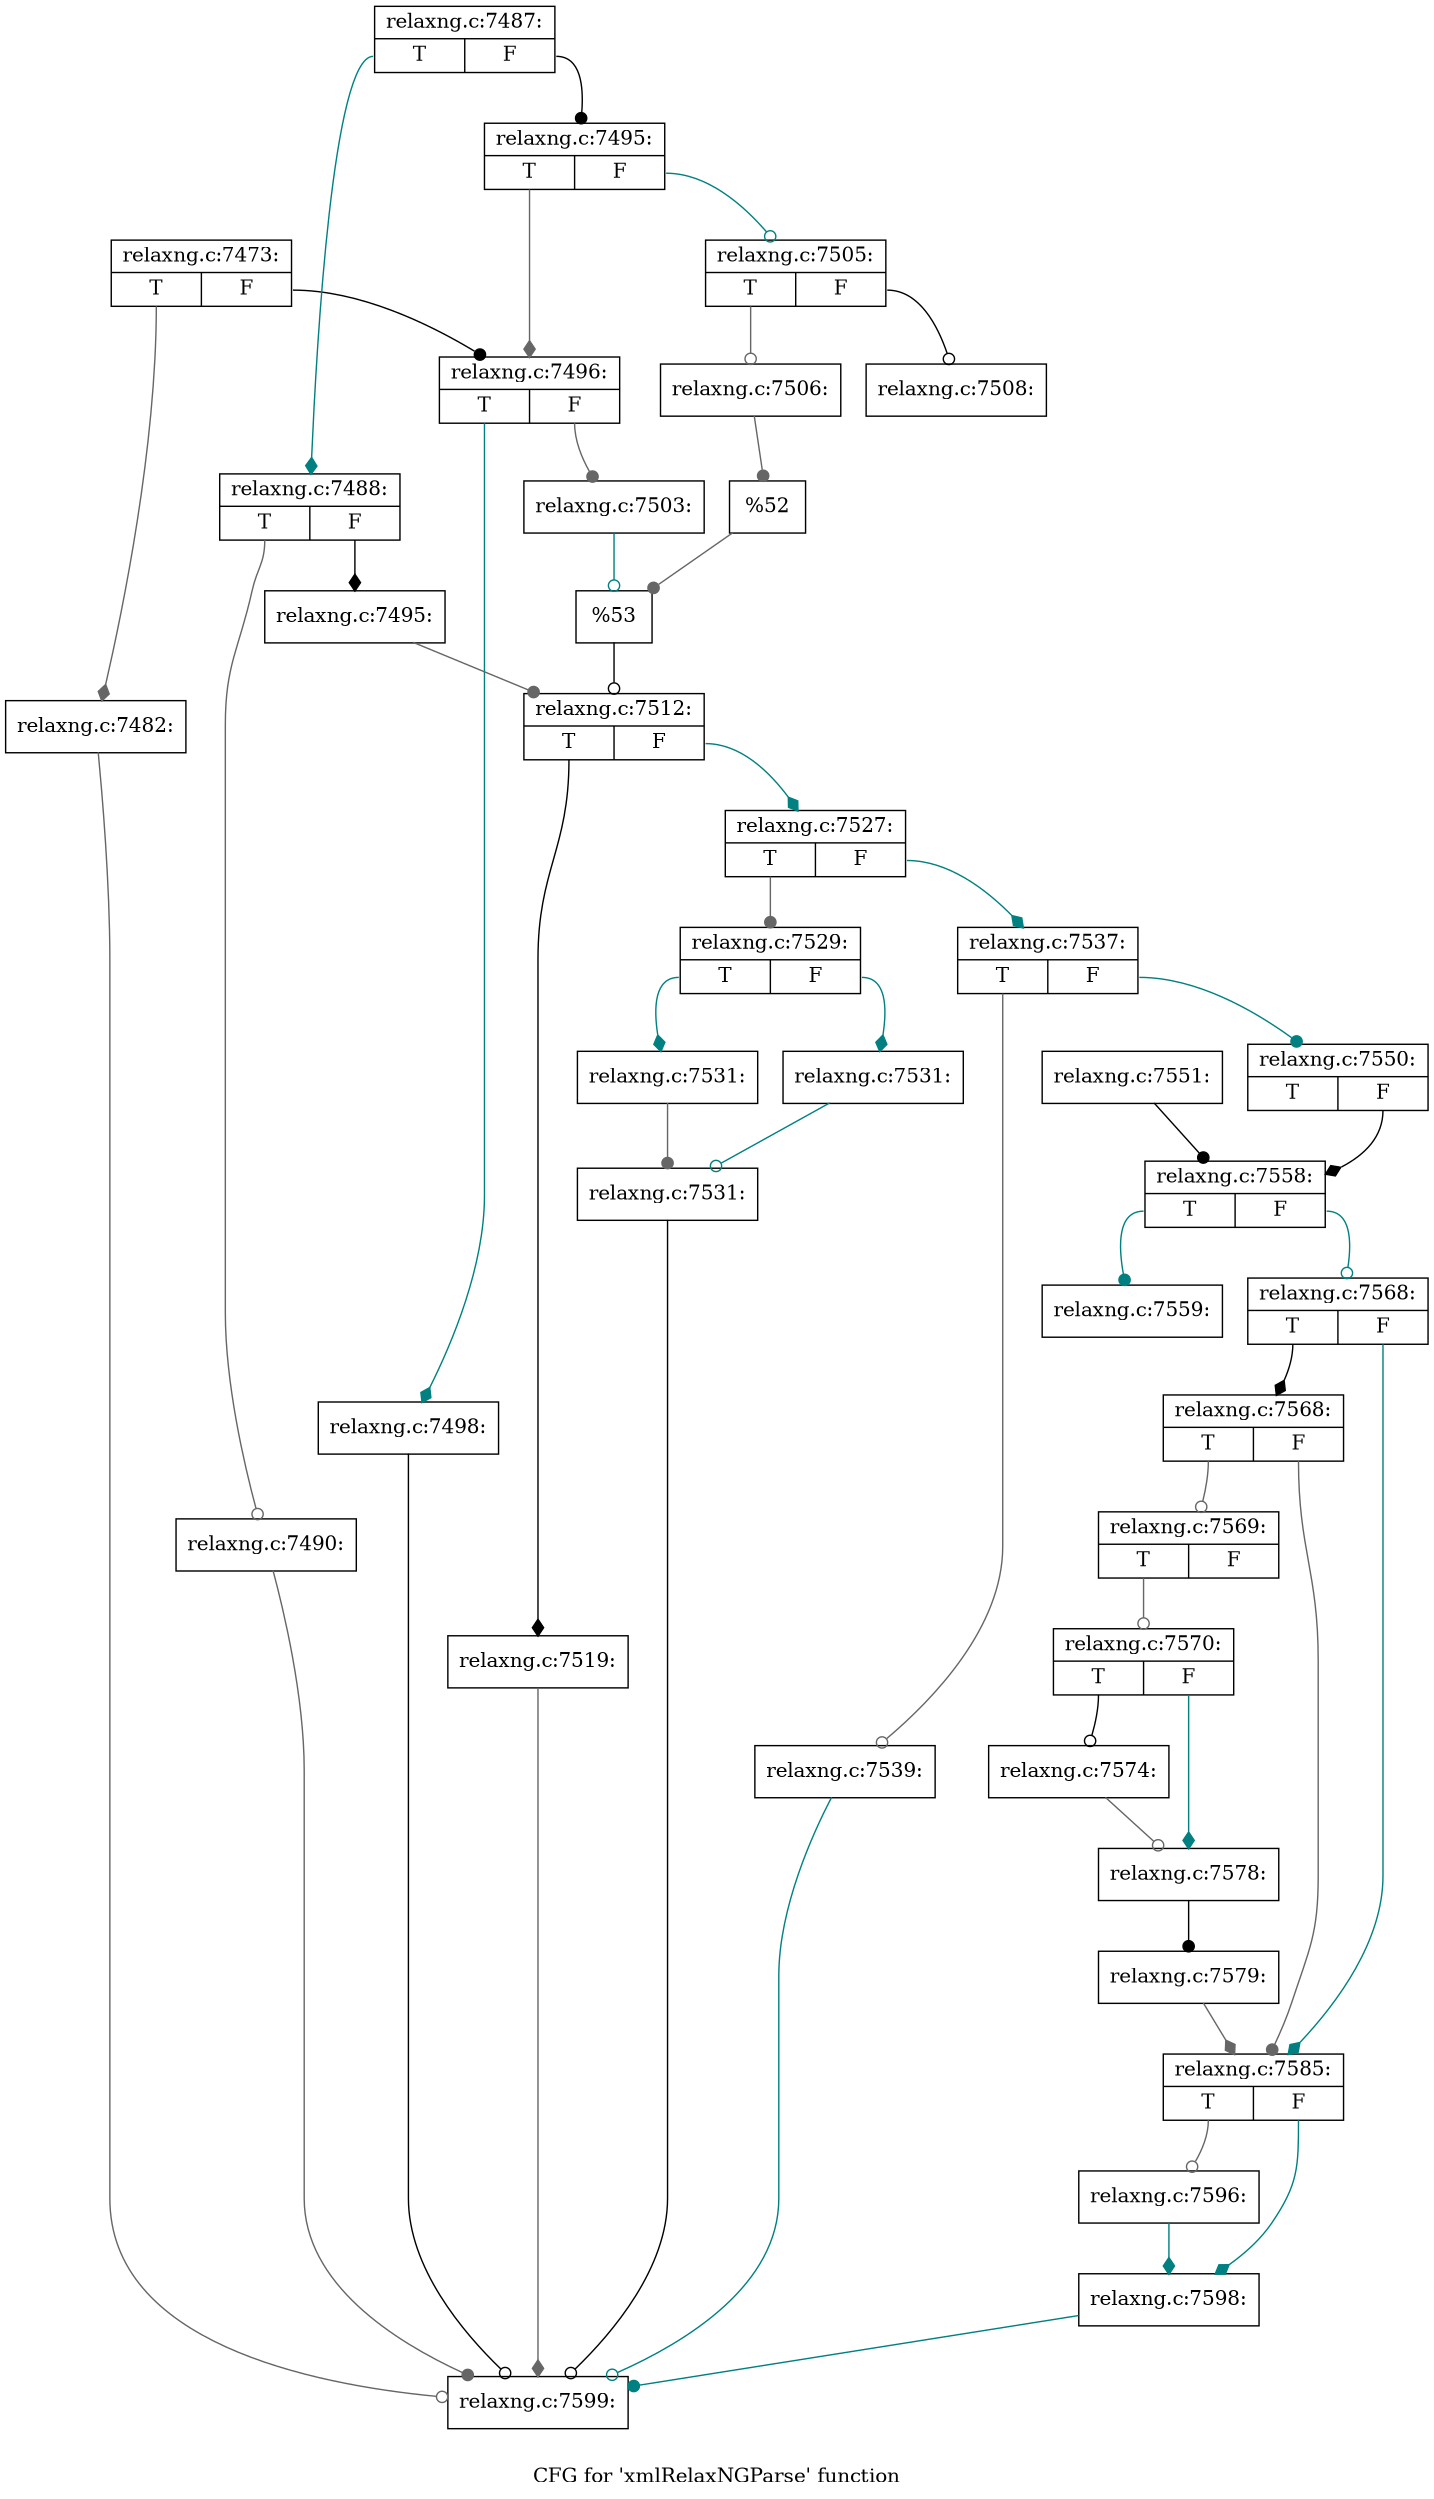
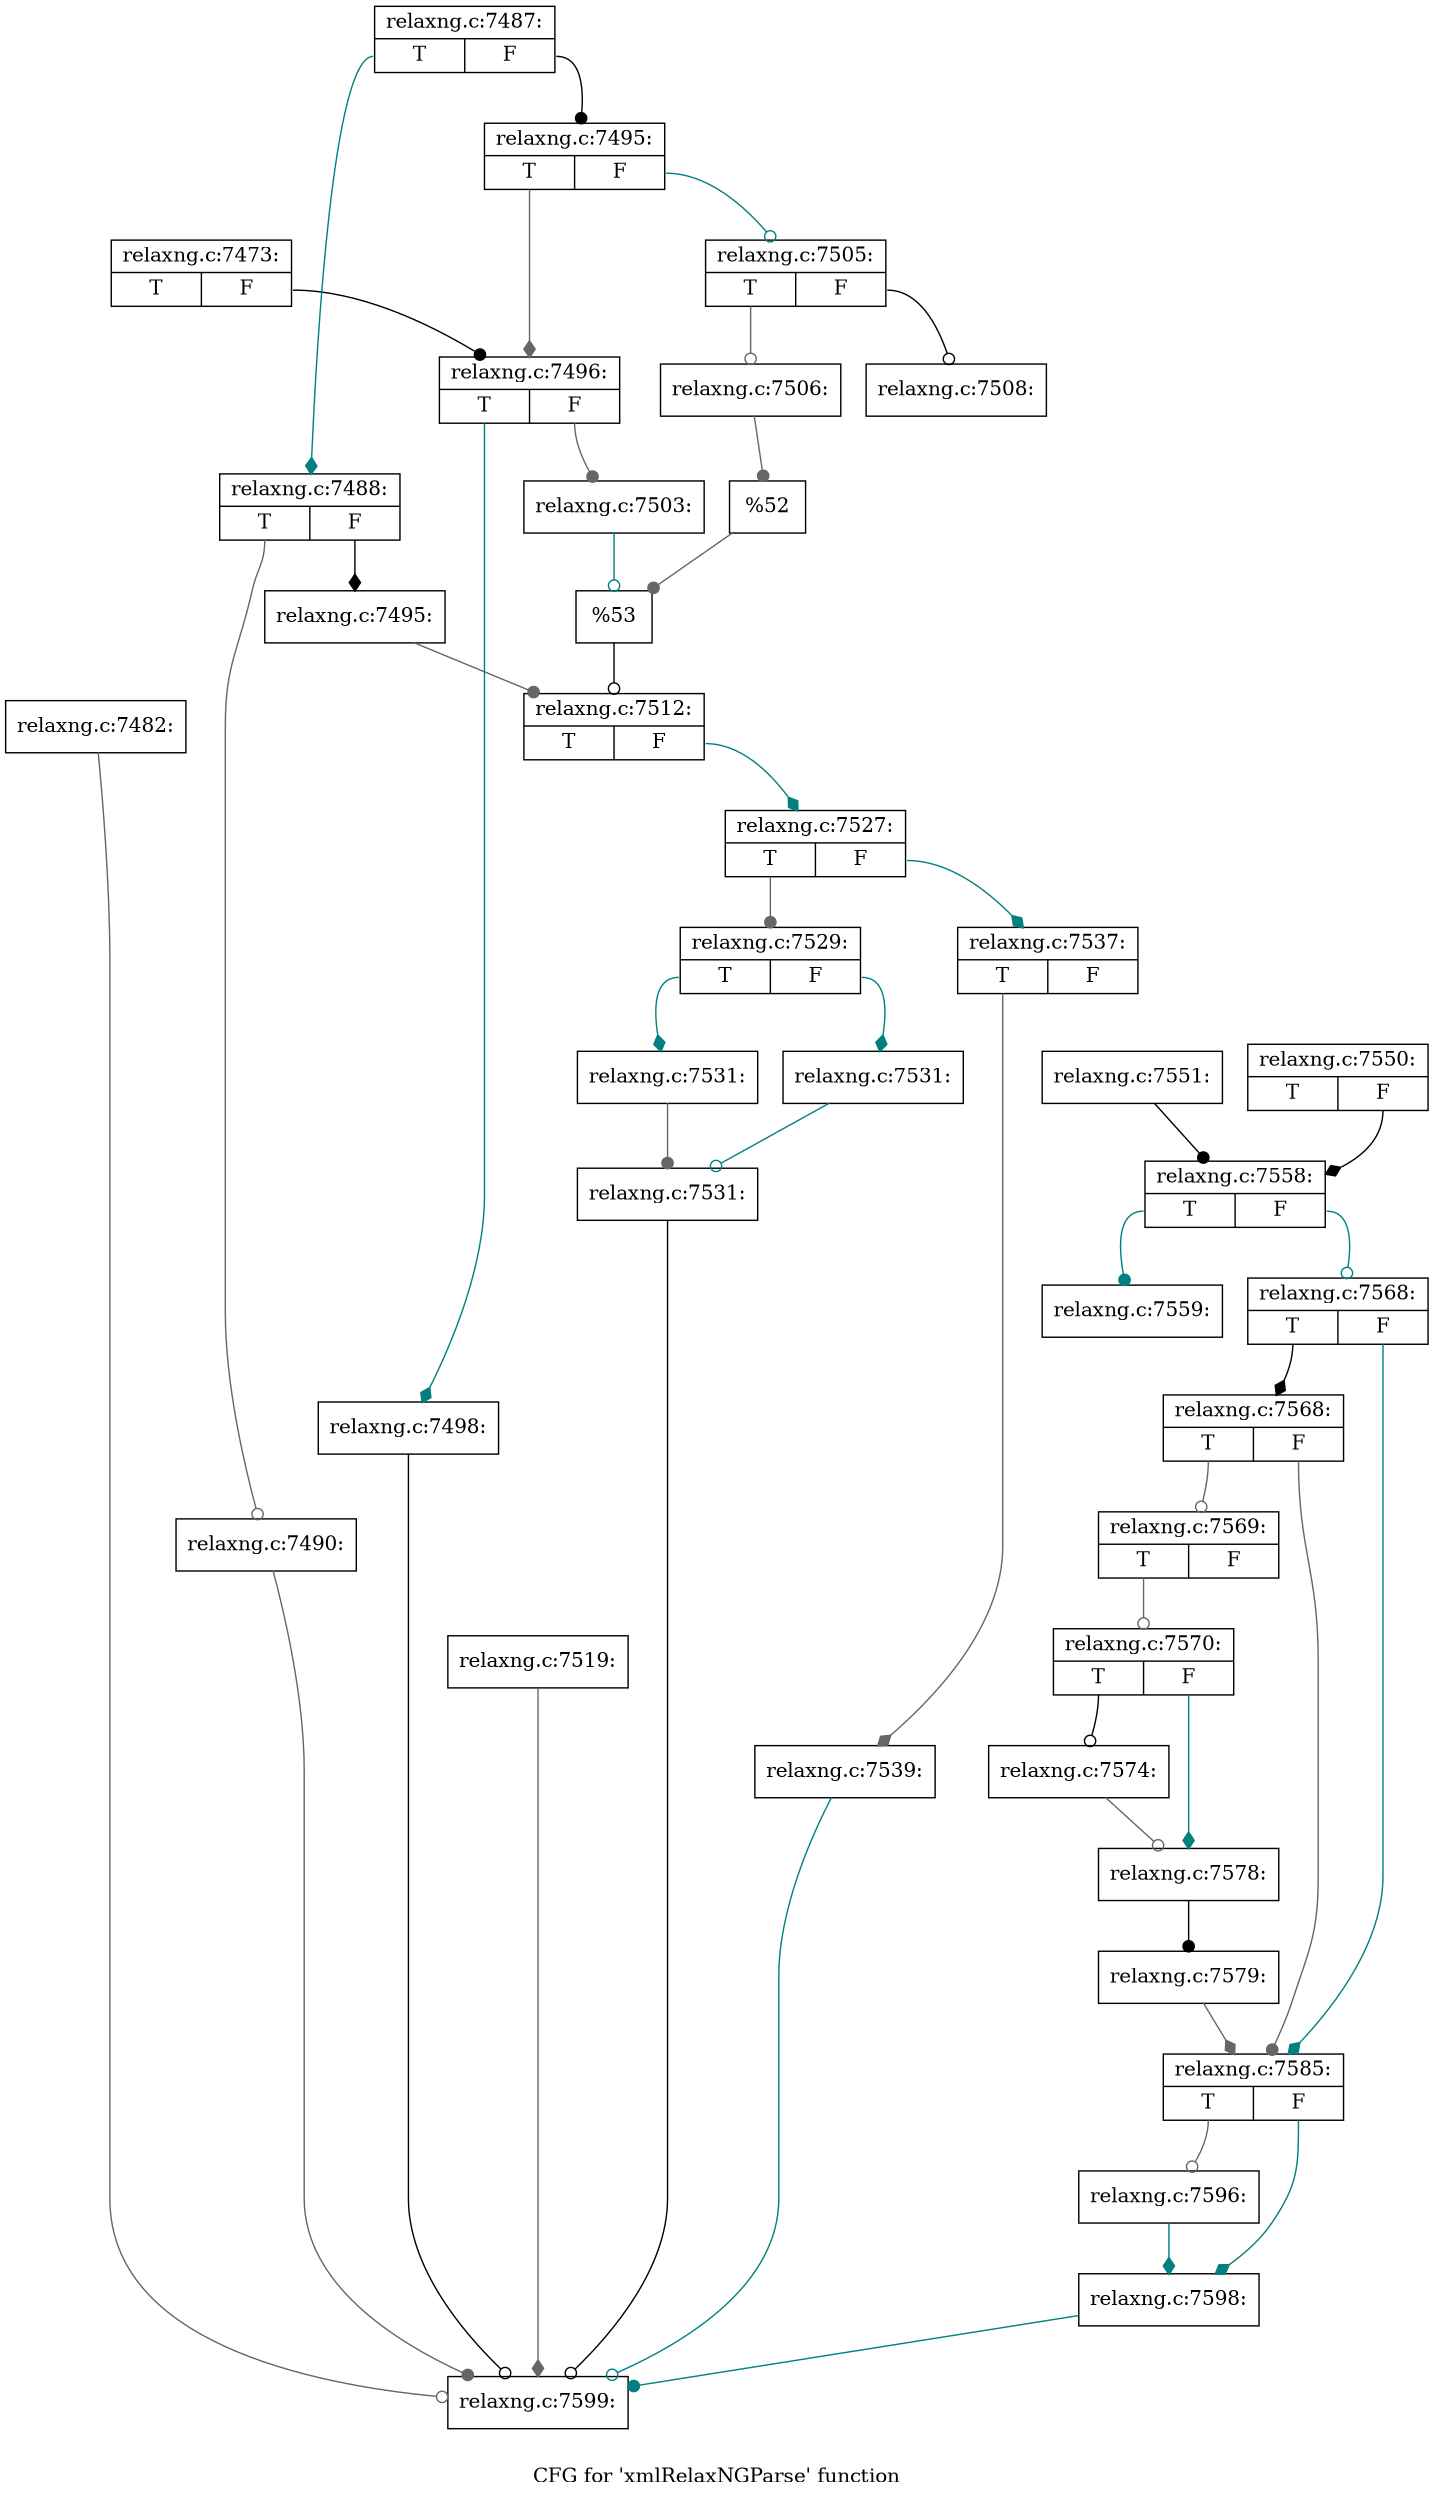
  digraph {
    label="CFG for 'xmlRelaxNGParse' function"
    node [shape=record]
    edge [arrowhead=diamond color=gray40]
    n1 [label="{relaxng.c:7473:|{<s0>T|<s1>F}}"]
    n2 [label="{relaxng.c:7482:}"]
    n3 [label="{relaxng.c:7496:|{<s0>T|<s1>F}}"]
    n4 [label="{relaxng.c:7599:}"]
    n5 [label="{relaxng.c:7487:|{<s0>T|<s1>F}}"]
    n6 [label="{relaxng.c:7488:|{<s0>T|<s1>F}}"]
    n7 [label="{relaxng.c:7495:|{<s0>T|<s1>F}}"]
    n8 [label="{relaxng.c:7490:}"]
    n9 [label="{relaxng.c:7495:}"]
    n10 [label="{relaxng.c:7505:|{<s0>T|<s1>F}}"]
    n11 [label="{relaxng.c:7512:|{<s0>T|<s1>F}}"]
    n12 [label="{relaxng.c:7498:}"]
    n13 [label="{relaxng.c:7503:}"]
    n14 [label="{relaxng.c:7506:}"]
    n15 [label="{relaxng.c:7508:}"]
    n16 [label="{relaxng.c:7519:}"]
    n17 [label="{relaxng.c:7527:|{<s0>T|<s1>F}}"]
    n18 [label="{relaxng.c:7529:|{<s0>T|<s1>F}}"]
    n19 [label="{relaxng.c:7537:|{<s0>T|<s1>F}}"]
    n20 [label="{%53}"]
    n21 [label="{%52}"]
    n22 [label="{relaxng.c:7531:}"]
    n23 [label="{relaxng.c:7531:}"]
    n24 [label="{relaxng.c:7539:}"]
    n25 [label="{relaxng.c:7550:|{<s0>T|<s1>F}}"]
    n26 [label="{relaxng.c:7531:}"]
    n27 [label="{relaxng.c:7558:|{<s0>T|<s1>F}}"]
    n28 [label="{relaxng.c:7551:}"]
    n29 [label="{relaxng.c:7559:}"]
    n30 [label="{relaxng.c:7568:|{<s0>T|<s1>F}}"]
    n31 [label="{relaxng.c:7568:|{<s0>T|<s1>F}}"]
    n32 [label="{relaxng.c:7585:|{<s0>T|<s1>F}}"]
    n33 [label="{relaxng.c:7569:|{<s0>T|<s1>F}}"]
    n34 [label="{relaxng.c:7596:}"]
    n35 [label="{relaxng.c:7598:}"]
    n36 [label="{relaxng.c:7570:|{<s0>T|<s1>F}}"]
    n37 [label="{relaxng.c:7574:}"]
    n38 [label="{relaxng.c:7578:}"]
    n39 [label="{relaxng.c:7579:}"]
-   n1 -> n2 [tailport=s0]
    n1 -> n3 [arrowhead=dot color=black tailport=s1]
    n2 -> n4 [arrowhead=odot]
    n3 -> n12 [color=teal tailport=s0]
    n3 -> n13 [arrowhead=dot tailport=s1]
    n5 -> n6 [color=teal tailport=s0]
    n5 -> n7 [arrowhead=dot color=black tailport=s1]
    n6 -> n8 [arrowhead=odot tailport=s0]
    n6 -> n9 [color=black tailport=s1]
    n7 -> n3 [tailport=s0]
    n7 -> n10 [arrowhead=odot color=teal tailport=s1]
    n8 -> n4 [arrowhead=dot]
    n9 -> n11 [arrowhead=dot]
    n10 -> n14 [arrowhead=odot tailport=s0]
    n10 -> n15 [arrowhead=odot color=black tailport=s1]
-   n11 -> n16 [color=black tailport=s0]
    n11 -> n17 [color=teal tailport=s1]
    n12 -> n4 [arrowhead=odot color=black]
    n13 -> n20 [arrowhead=odot color=teal]
    n14 -> n21 [arrowhead=dot]
    n16 -> n4
    n17 -> n18 [arrowhead=dot tailport=s0]
    n17 -> n19 [color=teal tailport=s1]
    n18 -> n22 [color=teal tailport=s0]
    n18 -> n23 [color=teal tailport=s1]
-   n19 -> n24 [arrowhead=odot tailport=s0]
-   n19 -> n25 [arrowhead=dot color=teal tailport=s1]
+   n19 -> n24 [tailport=s0]
    n20 -> n11 [arrowhead=odot color=black]
    n21 -> n20 [arrowhead=dot]
    n22 -> n26 [arrowhead=dot]
    n23 -> n26 [arrowhead=odot color=teal]
    n24 -> n4 [arrowhead=odot color=teal]
    n25 -> n27 [color=black tailport=s1]
    n26 -> n4 [arrowhead=odot color=black]
    n27 -> n29 [arrowhead=dot color=teal tailport=s0]
    n27 -> n30 [arrowhead=odot color=teal tailport=s1]
    n28 -> n27 [arrowhead=dot color=black]
    n30 -> n31 [color=black tailport=s0]
    n30 -> n32 [color=teal tailport=s1]
    n31 -> n32 [arrowhead=dot tailport=s1]
    n31 -> n33 [arrowhead=odot tailport=s0]
    n32 -> n34 [arrowhead=odot tailport=s0]
    n32 -> n35 [color=teal tailport=s1]
    n33 -> n36 [arrowhead=odot tailport=s0]
    n34 -> n35 [color=teal]
    n35 -> n4 [arrowhead=dot color=teal]
    n36 -> n37 [arrowhead=odot color=black tailport=s0]
    n36 -> n38 [color=teal tailport=s1]
    n37 -> n38 [arrowhead=odot]
    n38 -> n39 [arrowhead=dot color=black]
    n39 -> n32
  }
